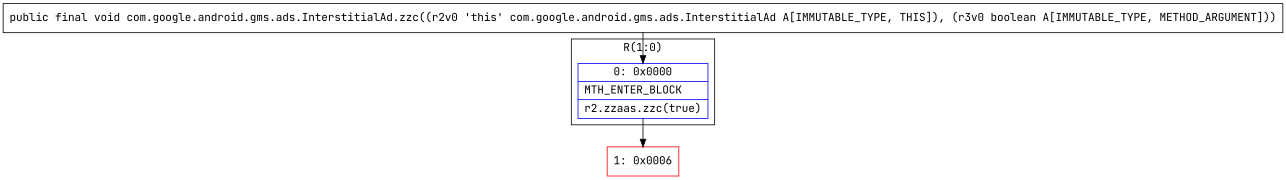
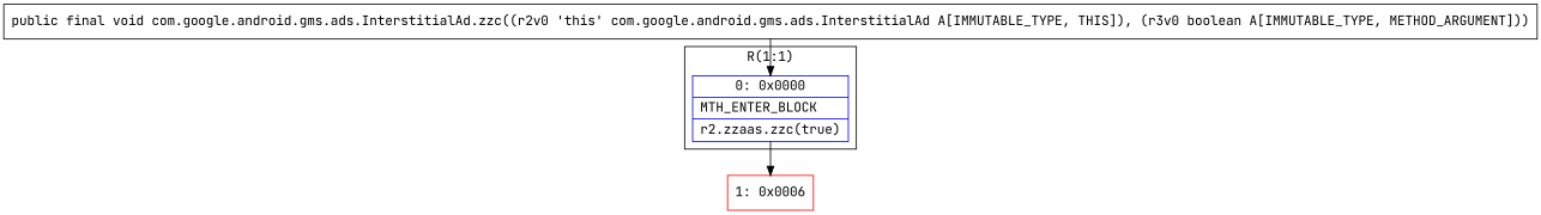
  digraph {
    fontname="JetBrains Mono"
    node [shape=record fontname="JetBrains Mono"]
    edge [fontname="JetBrains Mono"]
    n1 [color=blue label="{0\:\ 0x0000|MTH_ENTER_BLOCK\l|r2.zzaas.zzc(true)\l}"]
    n2 [color=red label="{1\:\ 0x0006}"]
    n3 [label="{public final void com.google.android.gms.ads.InterstitialAd.zzc((r2v0 'this' com.google.android.gms.ads.InterstitialAd A[IMMUTABLE_TYPE, THIS]), (r3v0 boolean A[IMMUTABLE_TYPE, METHOD_ARGUMENT])) }"]
    subgraph cluster_1 {
-     label="R(1:0)"
+     label="R(1:1)"
      n1
    }
    n1 -> n2
    n3 -> n1
  }
